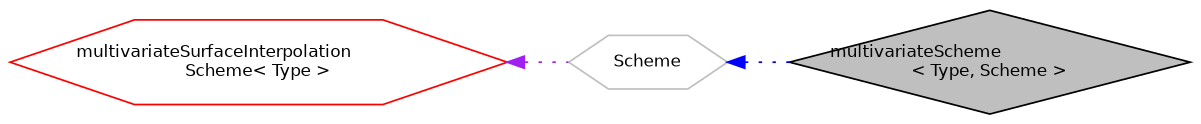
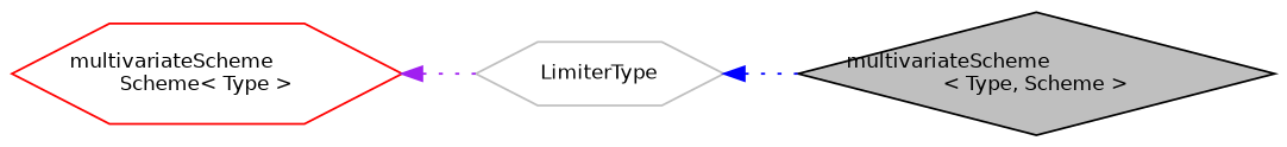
  digraph {
    rankdir=LR
    node [fontname=Helvetica fontsize=10 shape=hexagon]
    edge [dir=back fontname=Helvetica fontsize=10 labelfontname=Helvetica labelfontsize=10 style=dotted]
    n1 [color=black fillcolor=grey75 fontcolor=black height=0.2 label="multivariateScheme\l\< Type, Scheme \>" shape=diamond style=filled width=0.4]
-   n2 [color=red height=0.2 label="multivariateSurfaceInterpolation\lScheme\< Type \>" width=0.4]
-   n3 [color=grey75 height=0.2 label=Scheme width=0.4]
+   n2 [color=red height=0.2 label="multivariateScheme\lScheme\< Type \>" width=0.4]
+   n3 [color=grey75 height=0.2 label=LimiterType width=0.4]
    n2 -> n3 [color=purple]
    n3 -> n1 [color=blue]
  }
